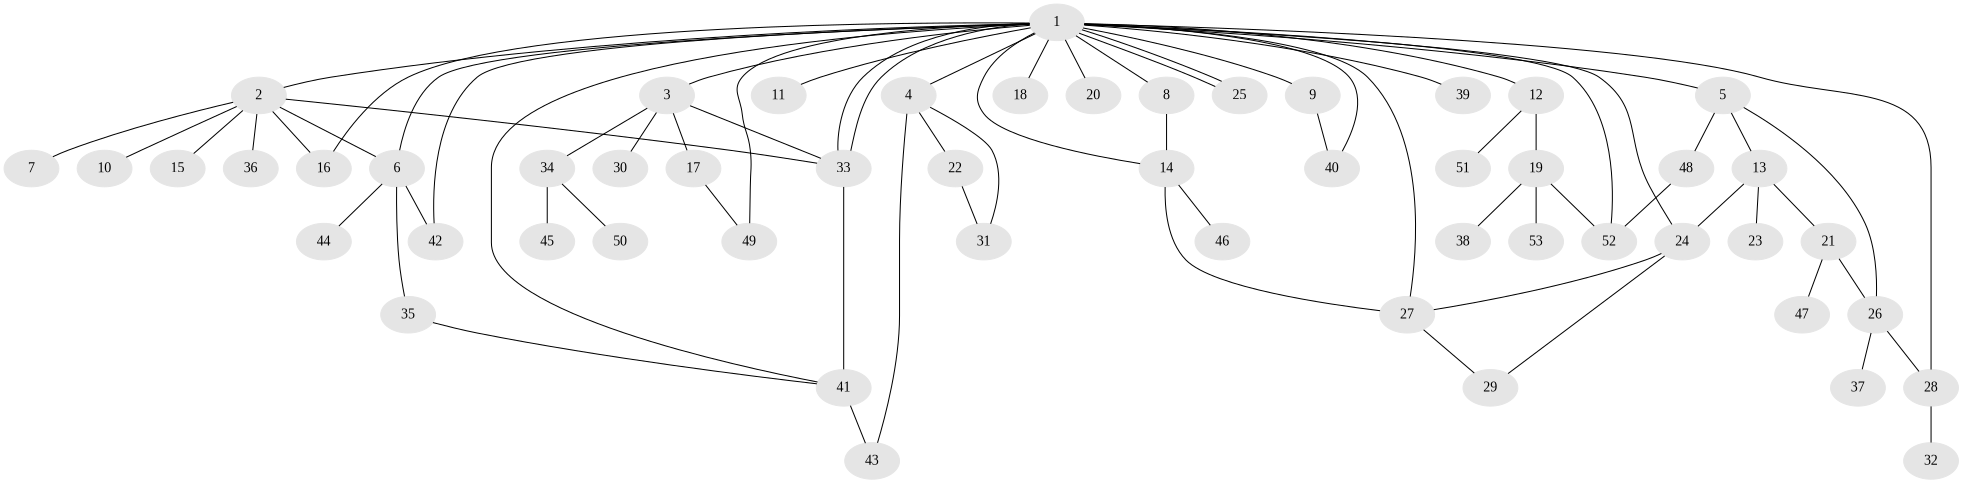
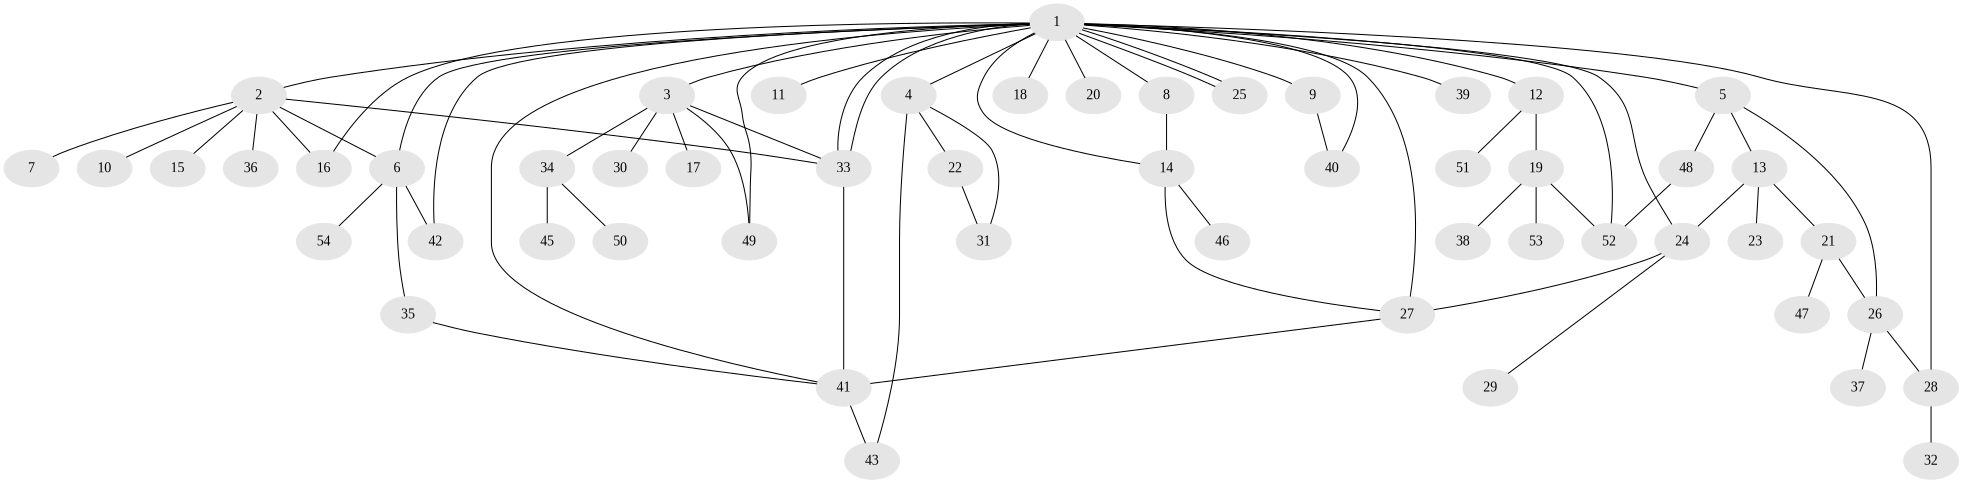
  graph {
    fontname="Liberation Serif"
    node [color=gray90 fontname="Liberation Serif" style=filled]
    edge [fontname="Liberation Serif"]
    1
    2
    3
    4
    5
    6
    8
    9
    11
    12
    14
    16
    18
    20
    24
    25
    27
    28
    33
    39
    40
    41
    42
    49
    52
    7
    10
    15
    36
    17
    30
    34
    22
    31
    43
    13
    26
    48
    35
-   44
+   44 [label=54]
    19
    51
    46
    29
    32
    45
    50
    21
    23
    37
    38
    53
    47
    1 -- 2
    1 -- 3
    1 -- 4
    1 -- 5
    1 -- 6
    1 -- 8
    1 -- 9
    1 -- 11
    1 -- 12
    1 -- 14
    1 -- 16
    1 -- 18
    1 -- 20
    1 -- 24
    1 -- 25
    1 -- 25
    1 -- 27
    1 -- 28
    1 -- 33
    1 -- 33
    1 -- 39
    1 -- 40
    1 -- 41
    1 -- 42
    1 -- 49
    1 -- 52
    2 -- 6
    2 -- 16
    2 -- 33
    2 -- 7
    2 -- 10
    2 -- 15
    2 -- 36
    3 -- 33
-   17 -- 49
+   3 -- 49
    3 -- 17
    3 -- 30
    3 -- 34
    4 -- 22
    4 -- 31
    4 -- 43
    5 -- 13
    5 -- 26
    5 -- 48
    6 -- 42
    6 -- 35
    6 -- 44
    8 -- 14
    9 -- 40
    12 -- 19
    12 -- 51
    14 -- 27
    14 -- 46
    24 -- 27
    24 -- 29
-   27 -- 29
+   27 -- 41
    28 -- 32
    33 -- 41
    41 -- 43
    34 -- 45
    34 -- 50
    22 -- 31
    13 -- 24
    13 -- 21
    13 -- 23
    26 -- 28
    26 -- 37
    48 -- 52
    35 -- 41
    19 -- 52
    19 -- 38
    19 -- 53
    21 -- 26
    21 -- 47
  }
